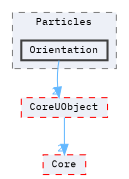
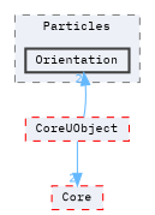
  digraph {
    compound=true
    fontname="IBM Plex Mono"
    node [color=red fillcolor="#edf0f7" fontname="IBM Plex Mono" fontsize=10 shape=box style="filled,dashed"]
    edge [color=steelblue1 fontcolor=steelblue1 fontname="IBM Plex Mono" fontsize=10 headlabel=2 labeldistance=1.5 labelfontname=Helvetica labelfontsize=10]
    n1 [color=grey25 height=0.2 label=Orientation style="filled,bold" width=0.4]
    n2 [height=0.2 label=CoreUObject width=0.4]
    n3 [height=0.2 label=Core width=0.4]
    subgraph cluster_1 {
      bgcolor="#edf0f7"
      fontsize=10
      label=Particles
      pencolor=grey50
      style="filled,dashed"
      n1
    }
-   n1 -> n2
+   n2 -> n1
    n2 -> n3
  }
